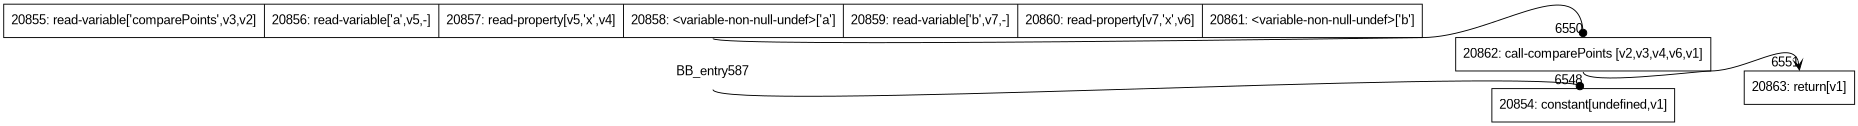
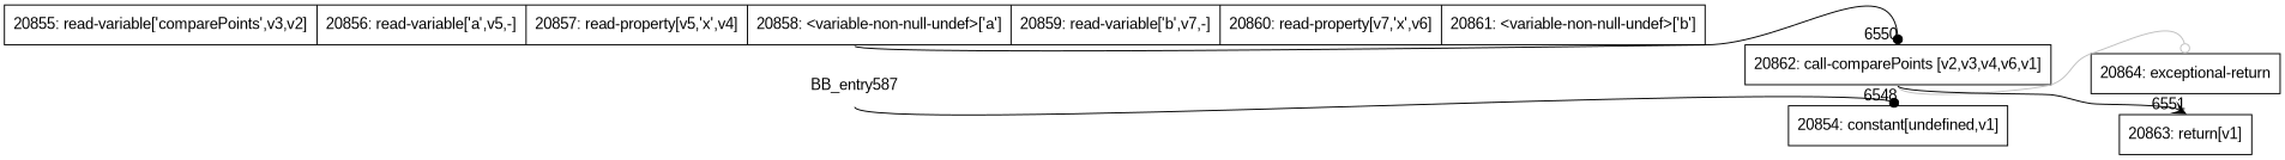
  digraph {
    fontname="Liberation Sans"
    rankdir=LR
    node [fontname="Liberation Sans" shape=record]
    edge [arrowhead=dot fontname="Liberation Sans" headport=n tailport=s]
    n1 [label=BB_entry587 shape=none]
    n2 [label="{20854: constant[undefined,v1]}"]
    n3 [label="{20855: read-variable['comparePoints',v3,v2]|20856: read-variable['a',v5,-]|20857: read-property[v5,'x',v4]|20858: \<variable-non-null-undef\>['a']|20859: read-variable['b',v7,-]|20860: read-property[v7,'x',v6]|20861: \<variable-non-null-undef\>['b']}"]
    n4 [label="{20862: call-comparePoints [v2,v3,v4,v6,v1]}"]
+   n5 [label="{20864: exceptional-return}"]
    n6 [label="{20863: return[v1]}"]
    n1 -> n2 [headlabel="    6548"]
    n3 -> n4 [headlabel="      6550"]
+   n4 -> n5 [arrowhead=odot color=gray]
    n4 -> n6 [arrowhead=vee headlabel="      6551"]
  }
